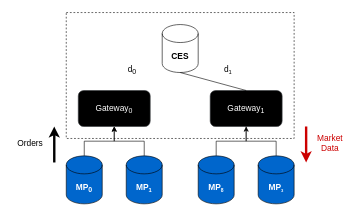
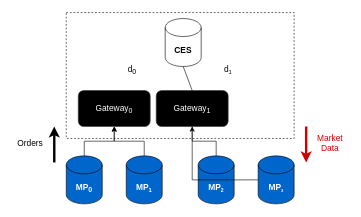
  <mxCell id="0" />
  <mxCell id="1" parent="0" />
  <mxCell id="2" value="" style="verticalLabelPosition=bottom;verticalAlign=top;html=1;shape=mxgraph.basic.rect;fillColor2=none;strokeWidth=1;size=20;indent=5;fillColor=none;dashed=1;fontFamily=Arial;" parent="1" vertex="1"><mxGeometry x="110" y="20" width="380" height="210" as="geometry" /></mxCell>
- <mxCell id="3" value="&lt;font style=&quot;font-size: 14px;&quot;&gt;&lt;b&gt;CES&lt;/b&gt;&lt;/font&gt;" style="shape=cylinder3;whiteSpace=wrap;html=1;boundedLbl=1;backgroundOutline=1;size=15;fontFamily=Arial;" parent="1" vertex="1"><mxGeometry x="270" y="40" width="60" height="80" as="geometry" /></mxCell>
+ <mxCell id="3" value="&lt;font style=&quot;font-size: 14px;&quot;&gt;&lt;b&gt;CES&lt;/b&gt;&lt;/font&gt;" style="shape=cylinder3;whiteSpace=wrap;html=1;boundedLbl=1;backgroundOutline=1;size=15;fontFamily=Arial;" parent="1" vertex="1"><mxGeometry x="275" y="30" width="60" height="80" as="geometry" /></mxCell>
  <mxCell id="4" value="&lt;font style=&quot;font-size: 14px;&quot;&gt;Gateway&lt;sub&gt;0&lt;/sub&gt;&lt;/font&gt;" style="rounded=1;whiteSpace=wrap;html=1;fillColor=#000000;strokeColor=#36393d;gradientColor=none;fontColor=#FFFFFF;fontFamily=Arial;" parent="1" vertex="1"><mxGeometry x="130" y="150" width="120" height="60" as="geometry" /></mxCell>
- <mxCell id="5" value="&lt;font style=&quot;font-size: 14px;&quot;&gt;Gateway&lt;sub&gt;1&lt;/sub&gt;&lt;/font&gt;" style="rounded=1;whiteSpace=wrap;html=1;fillColor=#000000;strokeColor=#36393d;gradientColor=none;fontColor=#FFFFFF;fontFamily=Arial;" parent="1" vertex="1"><mxGeometry x="350" y="150" width="120" height="60" as="geometry" /></mxCell>
+ <mxCell id="5" value="&lt;font style=&quot;font-size: 14px;&quot;&gt;Gateway&lt;sub&gt;1&lt;/sub&gt;&lt;/font&gt;" style="rounded=1;whiteSpace=wrap;html=1;fillColor=#000000;strokeColor=#36393d;gradientColor=none;fontColor=#FFFFFF;fontFamily=Arial;" parent="1" vertex="1"><mxGeometry x="260" y="150" width="120" height="60" as="geometry" /></mxCell>
  <mxCell id="6" value="" style="endArrow=none;html=1;rounded=0;exitX=0.5;exitY=1;exitDx=0;exitDy=0;entryX=0.5;entryY=0;entryDx=0;entryDy=0;exitPerimeter=0;fontFamily=Arial;" parent="1" source="3" target="5" edge="1"><mxGeometry width="50" height="50" relative="1" as="geometry"><mxPoint x="200" y="160" as="sourcePoint" /><mxPoint x="310" y="130" as="targetPoint" /></mxGeometry></mxCell>
  <mxCell id="7" value="" style="edgeStyle=orthogonalEdgeStyle;rounded=0;orthogonalLoop=1;jettySize=auto;html=1;fontFamily=Arial;" parent="1" source="8" target="4" edge="1"><mxGeometry relative="1" as="geometry" /></mxCell>
  <mxCell id="8" value="&lt;font style=&quot;font-size: 14px;&quot; color=&quot;#ffffff&quot;&gt;&lt;b&gt;MP&lt;sub&gt;0&lt;/sub&gt;&lt;/b&gt;&lt;/font&gt;" style="shape=cylinder3;whiteSpace=wrap;html=1;boundedLbl=1;backgroundOutline=1;size=15;fillColor=#0066CC;fontFamily=Arial;" parent="1" vertex="1"><mxGeometry x="110" y="259" width="60" height="80" as="geometry" /></mxCell>
  <mxCell id="9" value="" style="edgeStyle=orthogonalEdgeStyle;rounded=0;orthogonalLoop=1;jettySize=auto;html=1;fontFamily=Arial;" parent="1" source="10" target="4" edge="1"><mxGeometry relative="1" as="geometry" /></mxCell>
  <mxCell id="10" value="&lt;font style=&quot;&quot; color=&quot;#ffffff&quot;&gt;&lt;b style=&quot;&quot;&gt;&lt;span style=&quot;font-size: 14px;&quot;&gt;MP&lt;/span&gt;&lt;span style=&quot;font-size: 11.667px;&quot;&gt;&lt;sub&gt;1&lt;/sub&gt;&lt;/span&gt;&lt;/b&gt;&lt;/font&gt;" style="shape=cylinder3;whiteSpace=wrap;html=1;boundedLbl=1;backgroundOutline=1;size=15;fillColor=#0066CC;fontFamily=Arial;" parent="1" vertex="1"><mxGeometry x="210" y="259" width="60" height="80" as="geometry" /></mxCell>
  <mxCell id="11" value="" style="edgeStyle=orthogonalEdgeStyle;rounded=0;orthogonalLoop=1;jettySize=auto;html=1;fontFamily=Arial;" parent="1" source="12" target="5" edge="1"><mxGeometry relative="1" as="geometry" /></mxCell>
- <mxCell id="12" value="&lt;font style=&quot;&quot; color=&quot;#ffffff&quot;&gt;&lt;b style=&quot;&quot;&gt;&lt;span style=&quot;font-size: 14px;&quot;&gt;MP&lt;/span&gt;&lt;font size=&quot;1&quot;&gt;&lt;sub&gt;8&lt;/sub&gt;&lt;/font&gt;&lt;/b&gt;&lt;/font&gt;" style="shape=cylinder3;whiteSpace=wrap;html=1;boundedLbl=1;backgroundOutline=1;size=15;fillColor=#0066CC;fontFamily=Arial;" parent="1" vertex="1"><mxGeometry x="330" y="259" width="60" height="80" as="geometry" /></mxCell>
+ <mxCell id="12" value="&lt;font style=&quot;&quot; color=&quot;#ffffff&quot;&gt;&lt;b style=&quot;&quot;&gt;&lt;span style=&quot;font-size: 14px;&quot;&gt;MP&lt;/span&gt;&lt;font size=&quot;1&quot;&gt;&lt;sub&gt;2&lt;/sub&gt;&lt;/font&gt;&lt;/b&gt;&lt;/font&gt;" style="shape=cylinder3;whiteSpace=wrap;html=1;boundedLbl=1;backgroundOutline=1;size=15;fillColor=#0066CC;fontFamily=Arial;" parent="1" vertex="1"><mxGeometry x="330" y="259" width="60" height="80" as="geometry" /></mxCell>
  <mxCell id="13" value="" style="edgeStyle=orthogonalEdgeStyle;rounded=0;orthogonalLoop=1;jettySize=auto;html=1;fontFamily=Arial;endArrow=none;" parent="1" source="14" target="5" edge="1"><mxGeometry relative="1" as="geometry" /></mxCell>
  <mxCell id="14" value="&lt;font style=&quot;&quot; color=&quot;#ffffff&quot;&gt;&lt;b style=&quot;&quot;&gt;&lt;span style=&quot;font-size: 14px;&quot;&gt;MP&lt;/span&gt;&lt;span style=&quot;font-size: 8.333px;&quot;&gt;&lt;sub&gt;3&lt;/sub&gt;&lt;/span&gt;&lt;/b&gt;&lt;/font&gt;" style="shape=cylinder3;whiteSpace=wrap;html=1;boundedLbl=1;backgroundOutline=1;size=15;fillColor=#0066CC;fontFamily=Arial;" parent="1" vertex="1"><mxGeometry x="430" y="259" width="60" height="80" as="geometry" /></mxCell>
  <mxCell id="15" value="" style="endArrow=classic;html=1;rounded=0;strokeWidth=4;fillColor=#ffcc99;strokeColor=#CC0000;fontFamily=Arial;" parent="1" edge="1"><mxGeometry width="50" height="50" relative="1" as="geometry"><mxPoint x="510" y="210" as="sourcePoint" /><mxPoint x="510" y="270" as="targetPoint" /></mxGeometry></mxCell>
  <mxCell id="16" value="" style="endArrow=classic;html=1;rounded=0;strokeWidth=4;fontFamily=Arial;" parent="1" edge="1"><mxGeometry width="50" height="50" relative="1" as="geometry"><mxPoint x="90" y="270" as="sourcePoint" /><mxPoint x="90" y="210" as="targetPoint" /></mxGeometry></mxCell>
  <mxCell id="17" value="&lt;font style=&quot;font-size: 14px;&quot;&gt;Orders&lt;/font&gt;" style="text;html=1;align=center;verticalAlign=middle;whiteSpace=wrap;rounded=0;fontFamily=Arial;" parent="1" vertex="1"><mxGeometry x="20" y="223" width="60" height="30" as="geometry" /></mxCell>
  <mxCell id="18" value="&lt;font style=&quot;font-size: 14px;&quot; color=&quot;#cc0000&quot;&gt;Market Data&lt;/font&gt;" style="text;html=1;align=center;verticalAlign=middle;whiteSpace=wrap;rounded=0;fontFamily=Arial;" parent="1" vertex="1"><mxGeometry x="520" y="223" width="60" height="30" as="geometry" /></mxCell>
  <mxCell id="19" value="&lt;font style=&quot;font-size: 14px;&quot;&gt;d&lt;sub&gt;0&lt;/sub&gt;&lt;/font&gt;&lt;span style=&quot;color: rgba(0, 0, 0, 0); font-size: 0px; text-align: start; text-wrap: nowrap;&quot;&gt;%3CmxGraphModel%3E%3Croot%3E%3CmxCell%20id%3D%220%22%2F%3E%3CmxCell%20id%3D%221%22%20parent%3D%220%22%2F%3E%3CmxCell%20id%3D%222%22%20value%3D%22%26lt%3Bfont%20style%3D%26quot%3Bfont-size%3A%2014px%3B%26quot%3B%26gt%3BOrders%26lt%3B%2Ffont%26gt%3B%22%20style%3D%22text%3Bhtml%3D1%3Balign%3Dcenter%3BverticalAlign%3Dmiddle%3BwhiteSpace%3Dwrap%3Brounded%3D0%3B%22%20vertex%3D%221%22%20parent%3D%221%22%3E%3CmxGeometry%20x%3D%22170%22%20y%3D%22503%22%20width%3D%2260%22%20height%3D%2230%22%20as%3D%22geometry%22%2F%3E%3C%2FmxCell%3E%3C%2Froot%3E%3C%2FmxGraphModel%3E&lt;/span&gt;" style="text;html=1;align=center;verticalAlign=middle;whiteSpace=wrap;rounded=0;fontFamily=Arial;" parent="1" vertex="1"><mxGeometry x="190" y="100" width="60" height="30" as="geometry" /></mxCell>
  <mxCell id="20" value="&lt;font style=&quot;font-size: 14px;&quot;&gt;d&lt;/font&gt;&lt;font style=&quot;font-size: 11.667px;&quot;&gt;&lt;sub&gt;1&lt;/sub&gt;&lt;/font&gt;&lt;span style=&quot;color: rgba(0, 0, 0, 0); font-size: 0px; text-align: start; text-wrap: nowrap;&quot;&gt;%3CmxGraphModel%3E%3Croot%3E%3CmxCell%20id%3D%220%22%2F%3E%3CmxCell%20id%3D%221%22%20parent%3D%220%22%2F%3E%3CmxCell%20id%3D%222%22%20value%3D%22%26lt%3Bfont%20style%3D%26quot%3Bfont-size%3A%2014px%3B%26quot%3B%26gt%3BOrders%26lt%3B%2Ffont%26gt%3B%22%20style%3D%22text%3Bhtml%3D1%3Balign%3Dcenter%3BverticalAlign%3Dmiddle%3BwhiteSpace%3Dwrap%3Brounded%3D0%3B%22%20vertex%3D%221%22%20parent%3D%221%22%3E%3CmxGeometry%20x%3D%22170%22%20y%3D%22503%22%20width%3D%2260%22%20height%3D%2230%22%20as%3D%22geometry%22%2F%3E%3C%2FmxCell%3E%3C%2Froot%3E%3C%2FmxGraphModel%31&lt;/span&gt;" style="text;html=1;align=center;verticalAlign=middle;whiteSpace=wrap;rounded=0;fontFamily=Arial;" parent="1" vertex="1"><mxGeometry x="350" y="100" width="60" height="30" as="geometry" /></mxCell>
